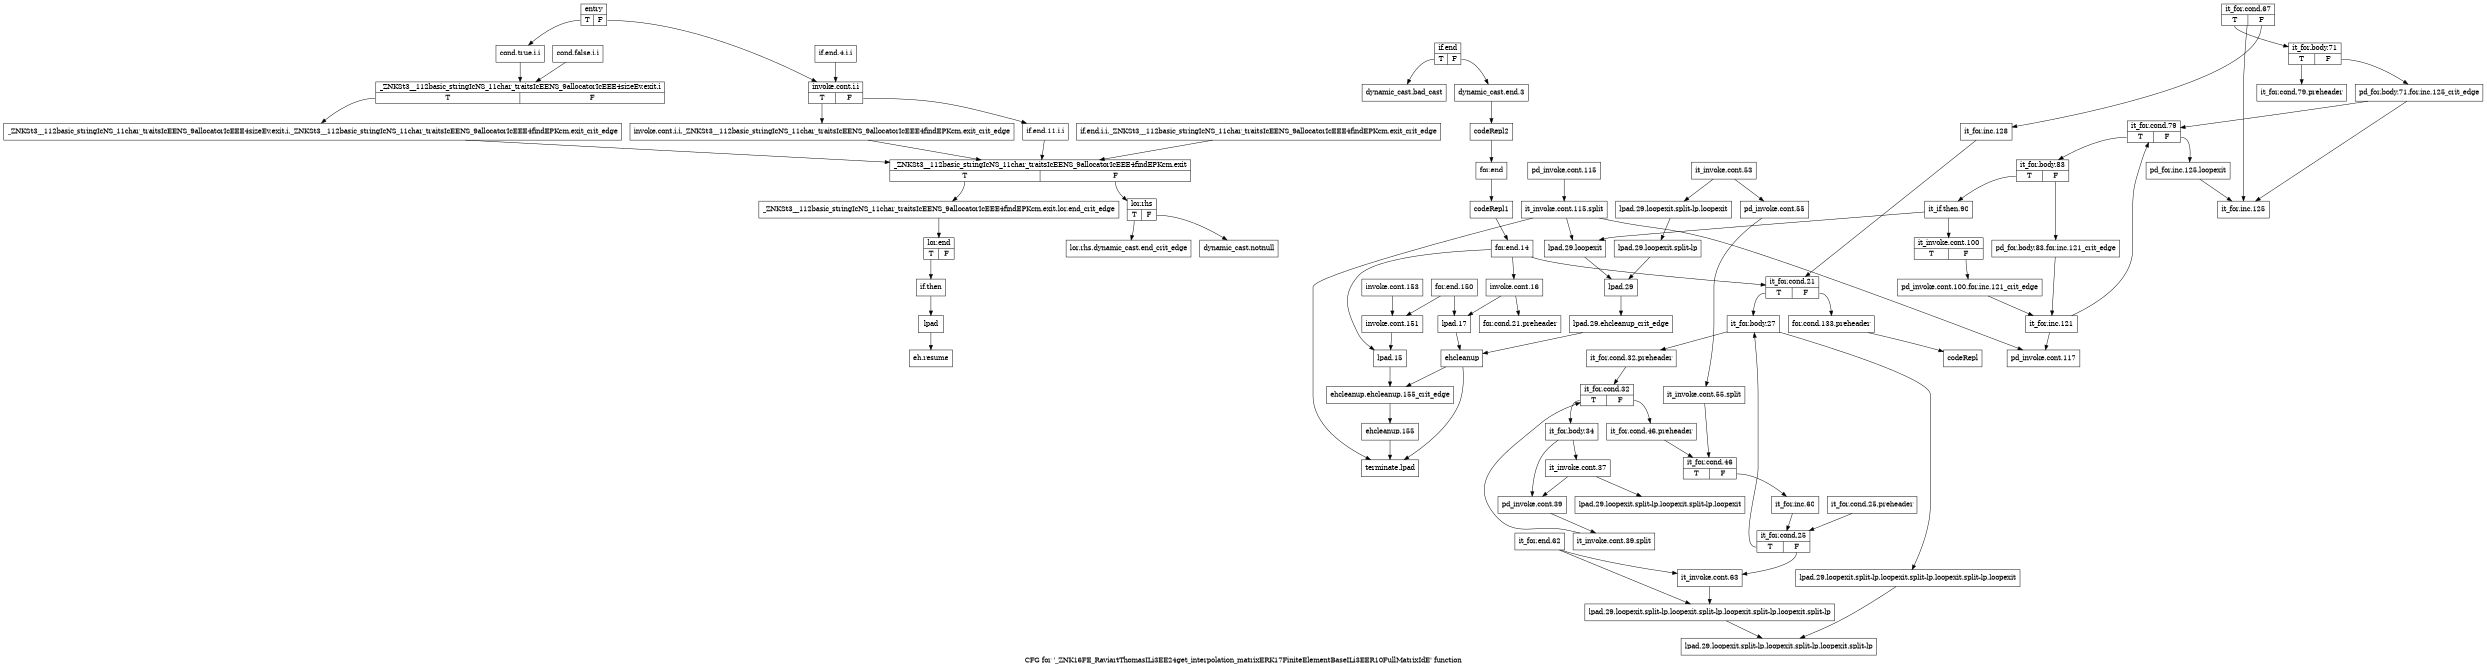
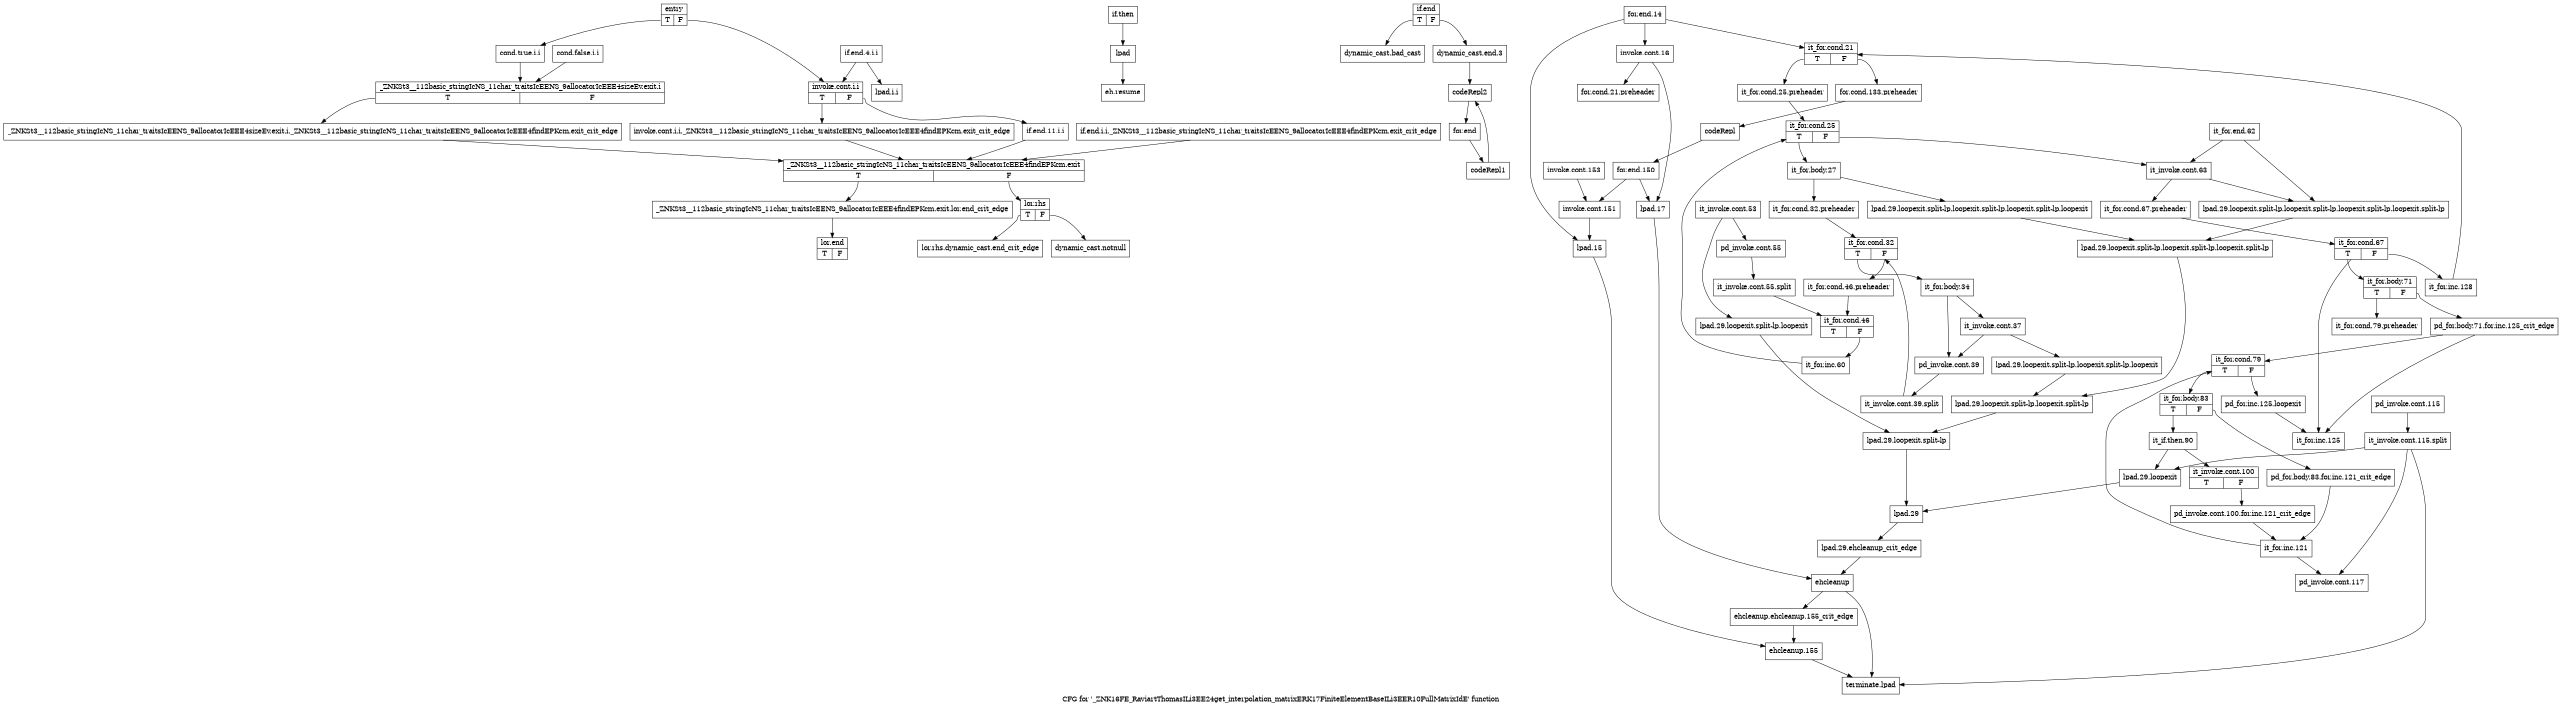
  digraph {
    label="CFG for '_ZNK16FE_RaviartThomasILi3EE24get_interpolation_matrixERK17FiniteElementBaseILi3EER10FullMatrixIdE' function"
    node [shape=record]
    n1 [label="{entry|{<s0>T|<s1>F}}"]
    n2 [label="{cond.true.i.i}"]
    n3 [label="{invoke.cont.i.i|{<s0>T|<s1>F}}"]
    n4 [label="{_ZNKSt3__112basic_stringIcNS_11char_traitsIcEENS_9allocatorIcEEE4sizeEv.exit.i|{<s0>T|<s1>F}}"]
    n5 [label="{cond.false.i.i}"]
    n6 [label="{_ZNKSt3__112basic_stringIcNS_11char_traitsIcEENS_9allocatorIcEEE4sizeEv.exit.i._ZNKSt3__112basic_stringIcNS_11char_traitsIcEENS_9allocatorIcEEE4findEPKcm.exit_crit_edge}"]
    n7 [label="{_ZNKSt3__112basic_stringIcNS_11char_traitsIcEENS_9allocatorIcEEE4findEPKcm.exit|{<s0>T|<s1>F}}"]
    n8 [label="{_ZNKSt3__112basic_stringIcNS_11char_traitsIcEENS_9allocatorIcEEE4findEPKcm.exit.lor.end_crit_edge}"]
    n9 [label="{lor.rhs|{<s0>T|<s1>F}}"]
    n10 [label="{if.end.i.i._ZNKSt3__112basic_stringIcNS_11char_traitsIcEENS_9allocatorIcEEE4findEPKcm.exit_crit_edge}"]
    n11 [label="{if.end.4.i.i}"]
+   n12 [label="{lpad.i.i}"]
    n13 [label="{lor.end|{<s0>T|<s1>F}}"]
    n14 [label="{lor.rhs.dynamic_cast.end_crit_edge}"]
    n15 [label="{dynamic_cast.notnull}"]
    n16 [label="{invoke.cont.i.i._ZNKSt3__112basic_stringIcNS_11char_traitsIcEENS_9allocatorIcEEE4findEPKcm.exit_crit_edge}"]
    n17 [label="{if.end.11.i.i}"]
    n18 [label="{if.then}"]
    n19 [label="{lpad}"]
    n20 [label="{eh.resume}"]
    n21 [label="{if.end|{<s0>T|<s1>F}}"]
    n22 [label="{dynamic_cast.bad_cast}"]
    n23 [label="{dynamic_cast.end.3}"]
    n24 [label="{codeRepl2}"]
    n25 [label="{for.end}"]
    n26 [label="{codeRepl1}"]
    n27 [label="{for.end.14}"]
    n28 [label="{invoke.cont.16}"]
    n29 [label="{lpad.15}"]
    n30 [label="{it_for.cond.21|{<s0>T|<s1>F}}"]
    n31 [label="{for.cond.21.preheader}"]
    n32 [label="{lpad.17}"]
    n33 [label="{ehcleanup.155}"]
    n34 [label="{ehcleanup}"]
    n35 [label="{terminate.lpad}"]
    n36 [label="{it_for.cond.25.preheader}"]
    n37 [label="{for.cond.133.preheader}"]
    n38 [label="{ehcleanup.ehcleanup.155_crit_edge}"]
    n39 [label="{it_for.cond.25|{<s0>T|<s1>F}}"]
    n40 [label="{codeRepl}"]
    n41 [label="{it_for.body.27}"]
    n42 [label="{it_invoke.cont.63}"]
    n43 [label="{for.end.150}"]
    n44 [label="{it_for.cond.32.preheader}"]
    n45 [label="{lpad.29.loopexit.split-lp.loopexit.split-lp.loopexit.split-lp.loopexit}"]
    n46 [label="{it_for.end.62}"]
    n47 [label="{lpad.29.loopexit.split-lp.loopexit.split-lp.loopexit.split-lp.loopexit.split-lp}"]
    n48 [label="{invoke.cont.151}"]
    n49 [label="{it_for.cond.32|{<s0>T|<s1>F}}"]
    n50 [label="{lpad.29.loopexit.split-lp.loopexit.split-lp.loopexit.split-lp}"]
+   n51 [label="{it_for.cond.67.preheader}"]
    n52 [label="{it_for.body.34}"]
    n53 [label="{it_for.cond.46.preheader}"]
+   n54 [label="{lpad.29.loopexit.split-lp.loopexit.split-lp}"]
    n55 [label="{it_invoke.cont.37}"]
    n56 [label="{pd_invoke.cont.39}"]
    n57 [label="{it_for.cond.46|{<s0>T|<s1>F}}"]
    n58 [label="{lpad.29.loopexit.split-lp.loopexit.split-lp.loopexit}"]
    n59 [label="{it_for.inc.60}"]
    n60 [label="{it_invoke.cont.39.split}"]
    n61 [label="{lpad.29.loopexit.split-lp}"]
    n62 [label="{lpad.29.loopexit}"]
    n63 [label="{lpad.29}"]
    n64 [label="{lpad.29.ehcleanup_crit_edge}"]
    n65 [label="{lpad.29.loopexit.split-lp.loopexit}"]
    n66 [label="{it_invoke.cont.53}"]
    n67 [label="{pd_invoke.cont.55}"]
    n68 [label="{it_invoke.cont.55.split}"]
    n69 [label="{it_for.cond.67|{<s0>T|<s1>F}}"]
    n70 [label="{it_for.body.71|{<s0>T|<s1>F}}"]
    n71 [label="{it_for.inc.128}"]
    n72 [label="{it_for.inc.125}"]
    n73 [label="{it_for.cond.79.preheader}"]
    n74 [label="{pd_for.body.71.for.inc.125_crit_edge}"]
    n75 [label="{it_for.cond.79|{<s0>T|<s1>F}}"]
    n76 [label="{it_for.body.83|{<s0>T|<s1>F}}"]
    n77 [label="{pd_for.inc.125.loopexit}"]
    n78 [label="{it_if.then.90}"]
    n79 [label="{pd_for.body.83.for.inc.121_crit_edge}"]
    n80 [label="{it_invoke.cont.100|{<s0>T|<s1>F}}"]
    n81 [label="{it_for.inc.121}"]
    n82 [label="{pd_invoke.cont.100.for.inc.121_crit_edge}"]
    n83 [label="{pd_invoke.cont.117}"]
    n84 [label="{pd_invoke.cont.115}"]
    n85 [label="{it_invoke.cont.115.split}"]
    n86 [label="{invoke.cont.153}"]
    n1 -> n2 [tailport=s0]
    n1 -> n3 [tailport=s1]
    n2 -> n4
    n3 -> n16 [tailport=s0]
    n3 -> n17 [tailport=s1]
    n4 -> n6 [tailport=s0]
    n5 -> n4
    n6 -> n7
    n7 -> n8 [tailport=s0]
    n7 -> n9 [tailport=s1]
    n8 -> n13
    n9 -> n14 [tailport=s0]
    n9 -> n15 [tailport=s1]
    n10 -> n7
    n11 -> n3
-   n13 -> n18 [tailport=s0]
+   n11 -> n12
    n16 -> n7
    n17 -> n7
    n18 -> n19
    n19 -> n20
    n21 -> n22 [tailport=s0]
    n21 -> n23 [tailport=s1]
    n23 -> n24
    n24 -> n25
    n25 -> n26
-   n26 -> n27
+   n26 -> n24
    n27 -> n28
    n27 -> n29
    n27 -> n30
    n28 -> n31
    n28 -> n32
-   n29 -> n38
-   n30 -> n41 [tailport=s0]
+   n29 -> n33
+   n30 -> n36 [tailport=s0]
    n30 -> n37 [tailport=s1]
    n32 -> n34
    n33 -> n35
    n34 -> n35
    n34 -> n38
    n36 -> n39
    n37 -> n40
    n38 -> n33
    n39 -> n41 [tailport=s0]
    n39 -> n42 [tailport=s1]
+   n40 -> n43
    n41 -> n44
    n41 -> n45
    n42 -> n47
+   n42 -> n51
    n43 -> n32
    n43 -> n48
    n44 -> n49
    n45 -> n50
    n46 -> n42
    n46 -> n47
    n47 -> n50
    n48 -> n29
    n49 -> n52 [tailport=s0]
    n49 -> n53 [tailport=s1]
+   n50 -> n54
+   n51 -> n69
    n52 -> n55
    n52 -> n56
    n53 -> n57
+   n54 -> n61
    n55 -> n56
    n55 -> n58
    n56 -> n60
    n57 -> n59 [tailport=s1]
+   n58 -> n54
    n59 -> n39
    n60 -> n49
    n61 -> n63
    n62 -> n63
    n63 -> n64
    n64 -> n34
    n65 -> n61
    n66 -> n65
    n66 -> n67
    n67 -> n68
    n68 -> n57
    n69 -> n70 [tailport=s0]
    n69 -> n71 [tailport=s1]
    n69 -> n72
    n70 -> n73 [tailport=s0]
    n70 -> n74 [tailport=s1]
    n71 -> n30
    n74 -> n72
    n74 -> n75
    n75 -> n76 [tailport=s0]
    n75 -> n77 [tailport=s1]
    n76 -> n78 [tailport=s0]
    n76 -> n79 [tailport=s1]
    n77 -> n72
    n78 -> n62
    n78 -> n80
    n79 -> n81
    n80 -> n82 [tailport=s1]
    n81 -> n75
    n81 -> n83
    n82 -> n81
    n84 -> n85
    n85 -> n35
    n85 -> n62
    n85 -> n83
    n86 -> n48
  }
